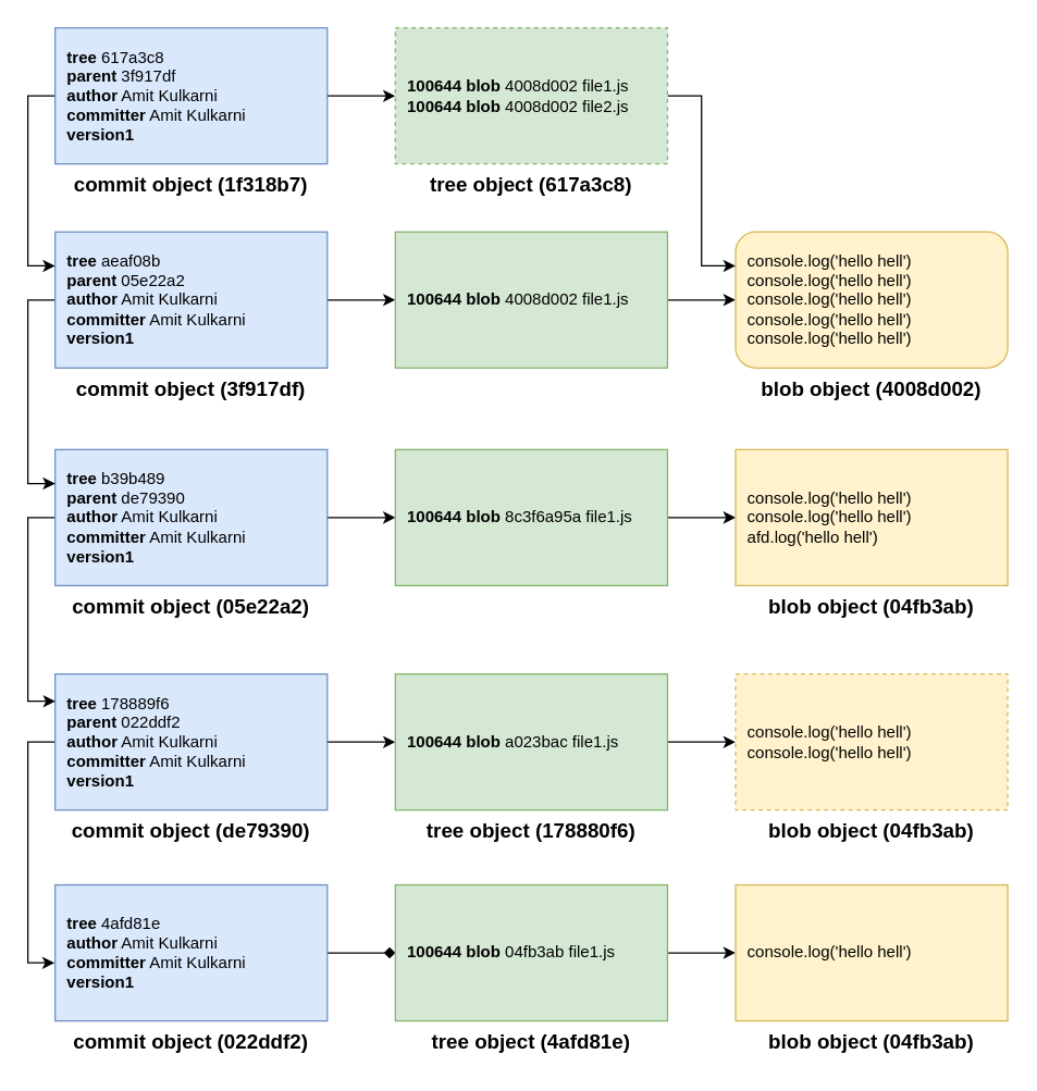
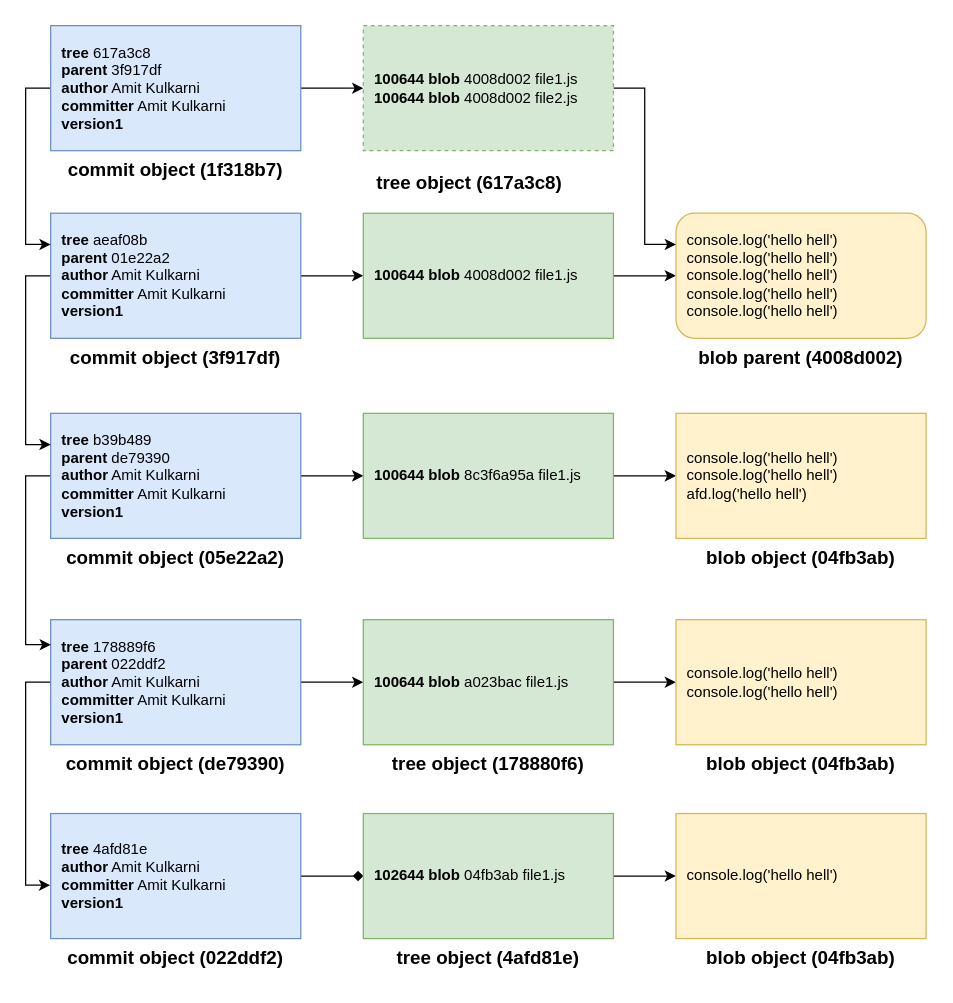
  <mxCell id="0" />
  <mxCell id="1" parent="0" />
  <mxCell id="2" style="edgeStyle=orthogonalEdgeStyle;rounded=0;orthogonalLoop=1;jettySize=auto;html=1;endArrow=diamond;" edge="1" parent="1" source="3" target="6"><mxGeometry relative="1" as="geometry" /></mxCell>
  <mxCell id="3" value="&lt;b&gt;tree&lt;/b&gt;&amp;nbsp;4afd81e&lt;br&gt;&lt;b&gt;author&lt;/b&gt; Amit Kulkarni&lt;br&gt;&lt;b&gt;committer&lt;/b&gt; Amit Kulkarni&lt;br&gt;&lt;b&gt;version1&lt;/b&gt;" style="rounded=0;whiteSpace=wrap;html=1;fillColor=#dae8fc;strokeColor=#6c8ebf;fontStyle=0;align=left;spacingLeft=7;" vertex="1" parent="1"><mxGeometry x="40" y="650" width="200" height="100" as="geometry" /></mxCell>
  <mxCell id="4" value="commit object (022ddf2)" style="text;html=1;strokeColor=none;fillColor=none;align=center;verticalAlign=middle;whiteSpace=wrap;rounded=0;fontStyle=1;fontSize=15;" vertex="1" parent="1"><mxGeometry x="40" y="750" width="200" height="30" as="geometry" /></mxCell>
  <mxCell id="5" style="edgeStyle=orthogonalEdgeStyle;rounded=0;orthogonalLoop=1;jettySize=auto;html=1;entryX=0;entryY=0.5;entryDx=0;entryDy=0;" edge="1" parent="1" source="6" target="8"><mxGeometry relative="1" as="geometry" /></mxCell>
- <mxCell id="6" value="&lt;b&gt;100644&lt;/b&gt; &lt;b&gt;blob&lt;/b&gt; 04fb3ab file1.js" style="rounded=0;whiteSpace=wrap;html=1;fillColor=#d5e8d4;strokeColor=#82b366;fontStyle=0;align=left;spacingLeft=7;" vertex="1" parent="1"><mxGeometry x="290" y="650" width="200" height="100" as="geometry" /></mxCell>
+ <mxCell id="6" value="&lt;b&gt;102644&lt;/b&gt; &lt;b&gt;blob&lt;/b&gt; 04fb3ab file1.js" style="rounded=0;whiteSpace=wrap;html=1;fillColor=#d5e8d4;strokeColor=#82b366;fontStyle=0;align=left;spacingLeft=7;" vertex="1" parent="1"><mxGeometry x="290" y="650" width="200" height="100" as="geometry" /></mxCell>
  <mxCell id="7" value="tree object (4afd81e)" style="text;html=1;strokeColor=none;fillColor=none;align=center;verticalAlign=middle;whiteSpace=wrap;rounded=0;fontStyle=1;fontSize=15;" vertex="1" parent="1"><mxGeometry x="290" y="750" width="200" height="30" as="geometry" /></mxCell>
  <mxCell id="8" value="console.log('hello hell')" style="rounded=0;whiteSpace=wrap;html=1;fillColor=#fff2cc;strokeColor=#d6b656;fontStyle=0;align=left;spacingLeft=7;" vertex="1" parent="1"><mxGeometry x="540" y="650" width="200" height="100" as="geometry" /></mxCell>
  <mxCell id="9" value="blob object (04fb3ab)" style="text;html=1;strokeColor=none;fillColor=none;align=center;verticalAlign=middle;whiteSpace=wrap;rounded=0;fontStyle=1;fontSize=15;" vertex="1" parent="1"><mxGeometry x="540" y="750" width="200" height="30" as="geometry" /></mxCell>
  <mxCell id="10" style="edgeStyle=orthogonalEdgeStyle;rounded=0;orthogonalLoop=1;jettySize=auto;html=1;" edge="1" parent="1" source="12" target="15"><mxGeometry relative="1" as="geometry" /></mxCell>
  <mxCell id="11" style="edgeStyle=orthogonalEdgeStyle;rounded=0;orthogonalLoop=1;jettySize=auto;html=1;entryX=-0.002;entryY=0.573;entryDx=0;entryDy=0;entryPerimeter=0;" edge="1" parent="1" source="12" target="3"><mxGeometry relative="1" as="geometry"><Array as="points"><mxPoint x="20" y="545" /><mxPoint x="20" y="707" /></Array></mxGeometry></mxCell>
  <mxCell id="12" value="&lt;b&gt;tree&lt;/b&gt;&amp;nbsp;178889f6&lt;br&gt;&lt;b&gt;parent&lt;/b&gt;&amp;nbsp;022ddf2&lt;br&gt;&lt;b&gt;author&lt;/b&gt; Amit Kulkarni&lt;br&gt;&lt;b&gt;committer&lt;/b&gt; Amit Kulkarni&lt;br&gt;&lt;b&gt;version1&lt;/b&gt;" style="rounded=0;whiteSpace=wrap;html=1;fillColor=#dae8fc;strokeColor=#6c8ebf;fontStyle=0;align=left;spacingLeft=7;" vertex="1" parent="1"><mxGeometry x="40" y="495" width="200" height="100" as="geometry" /></mxCell>
  <mxCell id="13" value="commit object (de79390)" style="text;html=1;strokeColor=none;fillColor=none;align=center;verticalAlign=middle;whiteSpace=wrap;rounded=0;fontStyle=1;fontSize=15;" vertex="1" parent="1"><mxGeometry x="40" y="595" width="200" height="30" as="geometry" /></mxCell>
  <mxCell id="14" style="edgeStyle=orthogonalEdgeStyle;rounded=0;orthogonalLoop=1;jettySize=auto;html=1;entryX=0;entryY=0.5;entryDx=0;entryDy=0;" edge="1" parent="1" source="15" target="17"><mxGeometry relative="1" as="geometry" /></mxCell>
  <mxCell id="15" value="&lt;b&gt;100644&lt;/b&gt; &lt;b&gt;blob&lt;/b&gt; a023bac file1.js" style="rounded=0;whiteSpace=wrap;html=1;fillColor=#d5e8d4;strokeColor=#82b366;fontStyle=0;align=left;spacingLeft=7;" vertex="1" parent="1"><mxGeometry x="290" y="495" width="200" height="100" as="geometry" /></mxCell>
  <mxCell id="16" value="tree object (178880f6)" style="text;html=1;strokeColor=none;fillColor=none;align=center;verticalAlign=middle;whiteSpace=wrap;rounded=0;fontStyle=1;fontSize=15;" vertex="1" parent="1"><mxGeometry x="290" y="595" width="200" height="30" as="geometry" /></mxCell>
- <mxCell id="17" value="&lt;div&gt;console.log('hello hell')&lt;/div&gt;&lt;div&gt;console.log('hello hell')&lt;/div&gt;" style="rounded=0;whiteSpace=wrap;html=1;fillColor=#fff2cc;strokeColor=#d6b656;fontStyle=0;align=left;spacingLeft=7;dashed=1;" vertex="1" parent="1"><mxGeometry x="540" y="495" width="200" height="100" as="geometry" /></mxCell>
+ <mxCell id="17" value="&lt;div&gt;console.log('hello hell')&lt;/div&gt;&lt;div&gt;console.log('hello hell')&lt;/div&gt;" style="rounded=0;whiteSpace=wrap;html=1;fillColor=#fff2cc;strokeColor=#d6b656;fontStyle=0;align=left;spacingLeft=7;" vertex="1" parent="1"><mxGeometry x="540" y="495" width="200" height="100" as="geometry" /></mxCell>
  <mxCell id="18" value="blob object (04fb3ab)" style="text;html=1;strokeColor=none;fillColor=none;align=center;verticalAlign=middle;whiteSpace=wrap;rounded=0;fontStyle=1;fontSize=15;" vertex="1" parent="1"><mxGeometry x="540" y="595" width="200" height="30" as="geometry" /></mxCell>
  <mxCell id="19" style="edgeStyle=orthogonalEdgeStyle;rounded=0;orthogonalLoop=1;jettySize=auto;html=1;" edge="1" parent="1" source="21" target="24"><mxGeometry relative="1" as="geometry" /></mxCell>
  <mxCell id="20" style="edgeStyle=orthogonalEdgeStyle;rounded=0;orthogonalLoop=1;jettySize=auto;html=1;entryX=0.001;entryY=0.2;entryDx=0;entryDy=0;entryPerimeter=0;" edge="1" parent="1" source="21" target="12"><mxGeometry relative="1" as="geometry"><Array as="points"><mxPoint x="20" y="380" /><mxPoint x="20" y="515" /></Array></mxGeometry></mxCell>
  <mxCell id="21" value="&lt;b&gt;tree&lt;/b&gt;&amp;nbsp;b39b489&lt;br&gt;&lt;b&gt;parent&lt;/b&gt;&amp;nbsp;de79390&lt;br&gt;&lt;b&gt;author&lt;/b&gt; Amit Kulkarni&lt;br&gt;&lt;b&gt;committer&lt;/b&gt; Amit Kulkarni&lt;br&gt;&lt;b&gt;version1&lt;/b&gt;" style="rounded=0;whiteSpace=wrap;html=1;fillColor=#dae8fc;strokeColor=#6c8ebf;fontStyle=0;align=left;spacingLeft=7;" vertex="1" parent="1"><mxGeometry x="40" y="330" width="200" height="100" as="geometry" /></mxCell>
  <mxCell id="22" value="commit object (05e22a2)" style="text;html=1;strokeColor=none;fillColor=none;align=center;verticalAlign=middle;whiteSpace=wrap;rounded=0;fontStyle=1;fontSize=15;" vertex="1" parent="1"><mxGeometry x="40" y="430" width="200" height="30" as="geometry" /></mxCell>
  <mxCell id="23" style="edgeStyle=orthogonalEdgeStyle;rounded=0;orthogonalLoop=1;jettySize=auto;html=1;entryX=0;entryY=0.5;entryDx=0;entryDy=0;" edge="1" parent="1" source="24" target="25"><mxGeometry relative="1" as="geometry" /></mxCell>
  <mxCell id="24" value="&lt;b&gt;100644&lt;/b&gt; &lt;b&gt;blob&lt;/b&gt; 8c3f6a95a file1.js" style="rounded=0;whiteSpace=wrap;html=1;fillColor=#d5e8d4;strokeColor=#82b366;fontStyle=0;align=left;spacingLeft=7;" vertex="1" parent="1"><mxGeometry x="290" y="330" width="200" height="100" as="geometry" /></mxCell>
  <mxCell id="25" value="&lt;div&gt;console.log('hello hell')&lt;/div&gt;&lt;div&gt;console.log('hello hell')&lt;/div&gt;&lt;div&gt;afd.log('hello hell')&lt;/div&gt;" style="rounded=0;whiteSpace=wrap;html=1;fillColor=#fff2cc;strokeColor=#d6b656;fontStyle=0;align=left;spacingLeft=7;" vertex="1" parent="1"><mxGeometry x="540" y="330" width="200" height="100" as="geometry" /></mxCell>
  <mxCell id="26" value="blob object (04fb3ab)" style="text;html=1;strokeColor=none;fillColor=none;align=center;verticalAlign=middle;whiteSpace=wrap;rounded=0;fontStyle=1;fontSize=15;" vertex="1" parent="1"><mxGeometry x="540" y="430" width="200" height="30" as="geometry" /></mxCell>
  <mxCell id="27" style="edgeStyle=orthogonalEdgeStyle;rounded=0;orthogonalLoop=1;jettySize=auto;html=1;" edge="1" parent="1" source="29" target="32"><mxGeometry relative="1" as="geometry" /></mxCell>
  <mxCell id="28" style="edgeStyle=orthogonalEdgeStyle;rounded=0;orthogonalLoop=1;jettySize=auto;html=1;entryX=0;entryY=0.25;entryDx=0;entryDy=0;" edge="1" parent="1" source="29" target="21"><mxGeometry relative="1" as="geometry"><Array as="points"><mxPoint x="20" y="220" /><mxPoint x="20" y="355" /></Array></mxGeometry></mxCell>
- <mxCell id="29" value="&lt;b&gt;tree&lt;/b&gt;&amp;nbsp;aeaf08b&lt;br&gt;&lt;b&gt;parent&lt;/b&gt;&amp;nbsp;05e22a2&lt;br&gt;&lt;b&gt;author&lt;/b&gt; Amit Kulkarni&lt;br&gt;&lt;b&gt;committer&lt;/b&gt; Amit Kulkarni&lt;br&gt;&lt;b&gt;version1&lt;/b&gt;" style="rounded=0;whiteSpace=wrap;html=1;fillColor=#dae8fc;strokeColor=#6c8ebf;fontStyle=0;align=left;spacingLeft=7;" vertex="1" parent="1"><mxGeometry x="40" y="170" width="200" height="100" as="geometry" /></mxCell>
+ <mxCell id="29" value="&lt;b&gt;tree&lt;/b&gt;&amp;nbsp;aeaf08b&lt;br&gt;&lt;b&gt;parent&lt;/b&gt;&amp;nbsp;01e22a2&lt;br&gt;&lt;b&gt;author&lt;/b&gt; Amit Kulkarni&lt;br&gt;&lt;b&gt;committer&lt;/b&gt; Amit Kulkarni&lt;br&gt;&lt;b&gt;version1&lt;/b&gt;" style="rounded=0;whiteSpace=wrap;html=1;fillColor=#dae8fc;strokeColor=#6c8ebf;fontStyle=0;align=left;spacingLeft=7;" vertex="1" parent="1"><mxGeometry x="40" y="170" width="200" height="100" as="geometry" /></mxCell>
  <mxCell id="30" value="commit object (3f917df)" style="text;html=1;strokeColor=none;fillColor=none;align=center;verticalAlign=middle;whiteSpace=wrap;rounded=0;fontStyle=1;fontSize=15;" vertex="1" parent="1"><mxGeometry x="40" y="270" width="200" height="30" as="geometry" /></mxCell>
  <mxCell id="31" style="edgeStyle=orthogonalEdgeStyle;rounded=0;orthogonalLoop=1;jettySize=auto;html=1;entryX=0;entryY=0.5;entryDx=0;entryDy=0;" edge="1" parent="1" source="32" target="33"><mxGeometry relative="1" as="geometry" /></mxCell>
  <mxCell id="32" value="&lt;b&gt;100644&lt;/b&gt; &lt;b&gt;blob&lt;/b&gt; 4008d002 file1.js" style="rounded=0;whiteSpace=wrap;html=1;fillColor=#d5e8d4;strokeColor=#82b366;fontStyle=0;align=left;spacingLeft=7;" vertex="1" parent="1"><mxGeometry x="290" y="170" width="200" height="100" as="geometry" /></mxCell>
  <mxCell id="33" value="&lt;div&gt;console.log('hello hell')&lt;/div&gt;&lt;div&gt;console.log('hello hell')&lt;/div&gt;&lt;div&gt;console.log('hello hell')&lt;/div&gt;&lt;div&gt;console.log('hello hell')&lt;/div&gt;&lt;div&gt;console.log('hello hell')&lt;/div&gt;" style="whiteSpace=wrap;html=1;fillColor=#fff2cc;strokeColor=#d6b656;fontStyle=0;align=left;spacingLeft=7;rounded=1;" vertex="1" parent="1"><mxGeometry x="540" y="170" width="200" height="100" as="geometry" /></mxCell>
- <mxCell id="34" value="blob object (4008d002)" style="text;html=1;strokeColor=none;fillColor=none;align=center;verticalAlign=middle;whiteSpace=wrap;rounded=0;fontStyle=1;fontSize=15;" vertex="1" parent="1"><mxGeometry x="540" y="270" width="200" height="30" as="geometry" /></mxCell>
+ <mxCell id="34" value="blob parent (4008d002)" style="text;html=1;strokeColor=none;fillColor=none;align=center;verticalAlign=middle;whiteSpace=wrap;rounded=0;fontStyle=1;fontSize=15;" vertex="1" parent="1"><mxGeometry x="540" y="270" width="200" height="30" as="geometry" /></mxCell>
  <mxCell id="35" style="edgeStyle=orthogonalEdgeStyle;rounded=0;orthogonalLoop=1;jettySize=auto;html=1;" edge="1" parent="1" source="37" target="40"><mxGeometry relative="1" as="geometry" /></mxCell>
  <mxCell id="36" style="edgeStyle=orthogonalEdgeStyle;rounded=0;orthogonalLoop=1;jettySize=auto;html=1;entryX=0;entryY=0.25;entryDx=0;entryDy=0;" edge="1" parent="1" source="37" target="29"><mxGeometry relative="1" as="geometry"><Array as="points"><mxPoint x="20" y="70" /><mxPoint x="20" y="195" /></Array></mxGeometry></mxCell>
  <mxCell id="37" value="&lt;b&gt;tree&lt;/b&gt;&amp;nbsp;617a3c8&lt;br&gt;&lt;b&gt;parent&lt;/b&gt;&amp;nbsp;3f917df&lt;br&gt;&lt;b&gt;author&lt;/b&gt; Amit Kulkarni&lt;br&gt;&lt;b&gt;committer&lt;/b&gt; Amit Kulkarni&lt;br&gt;&lt;b&gt;version1&lt;/b&gt;" style="rounded=0;whiteSpace=wrap;html=1;fillColor=#dae8fc;strokeColor=#6c8ebf;fontStyle=0;align=left;spacingLeft=7;" vertex="1" parent="1"><mxGeometry x="40" y="20" width="200" height="100" as="geometry" /></mxCell>
  <mxCell id="38" value="commit object (1f318b7)" style="text;html=1;strokeColor=none;fillColor=none;align=center;verticalAlign=middle;whiteSpace=wrap;rounded=0;fontStyle=1;fontSize=15;" vertex="1" parent="1"><mxGeometry x="40" y="120" width="200" height="30" as="geometry" /></mxCell>
  <mxCell id="39" style="edgeStyle=orthogonalEdgeStyle;rounded=0;orthogonalLoop=1;jettySize=auto;html=1;entryX=0;entryY=0.25;entryDx=0;entryDy=0;" edge="1" parent="1" source="40" target="33"><mxGeometry relative="1" as="geometry" /></mxCell>
  <mxCell id="40" value="&lt;b&gt;100644&lt;/b&gt; &lt;b&gt;blob&lt;/b&gt; 4008d002 file1.js&lt;br&gt;&lt;b style=&quot;border-color: var(--border-color);&quot;&gt;100644&lt;/b&gt;&amp;nbsp;&lt;b style=&quot;border-color: var(--border-color);&quot;&gt;blob&lt;/b&gt;&amp;nbsp;4008d002 file2.js" style="rounded=0;whiteSpace=wrap;html=1;fillColor=#d5e8d4;strokeColor=#82b366;fontStyle=0;align=left;spacingLeft=7;dashed=1;" vertex="1" parent="1"><mxGeometry x="290" y="20" width="200" height="100" as="geometry" /></mxCell>
- <mxCell id="41" value="tree object (617a3c8)" style="text;html=1;strokeColor=none;fillColor=none;align=center;verticalAlign=middle;whiteSpace=wrap;rounded=0;fontStyle=1;fontSize=15;" vertex="1" parent="1"><mxGeometry x="290" y="120" width="200" height="30" as="geometry" /></mxCell>
+ <mxCell id="41" value="tree object (617a3c8)" style="text;html=1;strokeColor=none;fillColor=none;align=center;verticalAlign=middle;whiteSpace=wrap;rounded=0;fontStyle=1;fontSize=15;" vertex="1" parent="1"><mxGeometry x="275" y="130" width="200" height="30" as="geometry" /></mxCell>
